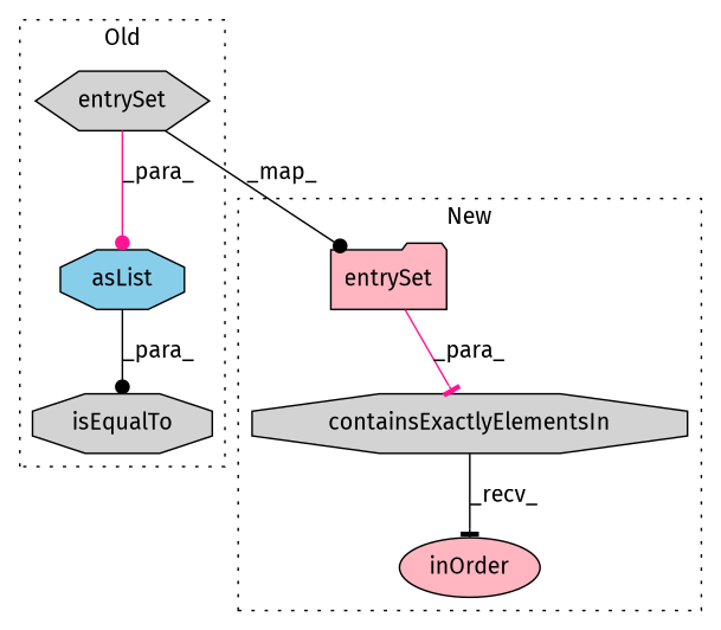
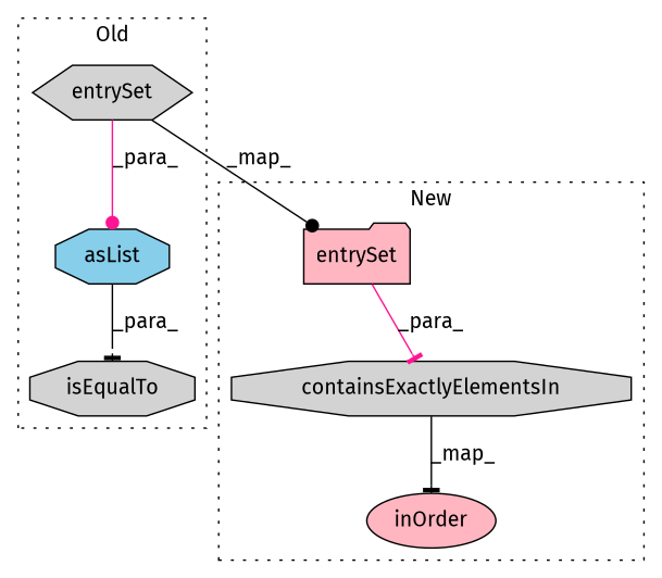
  digraph {
    fontname="Fira Sans"
    node [a=32 fillcolor=lightgrey fontname="Fira Sans" l=10 shape=octagon style=filled]
    edge [arrowhead=dot color=black fontname="Fira Sans"]
    n1 [l="10,1" label=isEqualTo s="27040,27077"]
    n2 [label=entrySet s=27066 shape=hexagon]
    n3 [fillcolor=skyblue l="7,1" label=asList s="27050,27076"]
    n4 [l="26,1" label=containsExactlyElementsIn s="26459,26504"]
    n5 [fillcolor=lightpink l=9 label=inOrder s=26506 shape=ellipse]
    n6 [fillcolor=lightpink label=entrySet s=26494 shape=folder]
    subgraph cluster_1 {
      label=Old
      style=dotted
      n1
      n2
      n3
    }
    subgraph cluster_2 {
      label=New
      style=dotted
      n4
      n5
      n6
    }
    n2 -> n3 [color=deeppink label=_para_]
    n2 -> n6 [label=_map_]
-   n3 -> n1 [label=_para_]
-   n4 -> n5 [arrowhead=tee label=_recv_]
+   n3 -> n1 [arrowhead=tee label=_para_]
+   n4 -> n5 [arrowhead=tee label=_map_]
    n6 -> n4 [arrowhead=tee color=deeppink label=_para_]
  }
